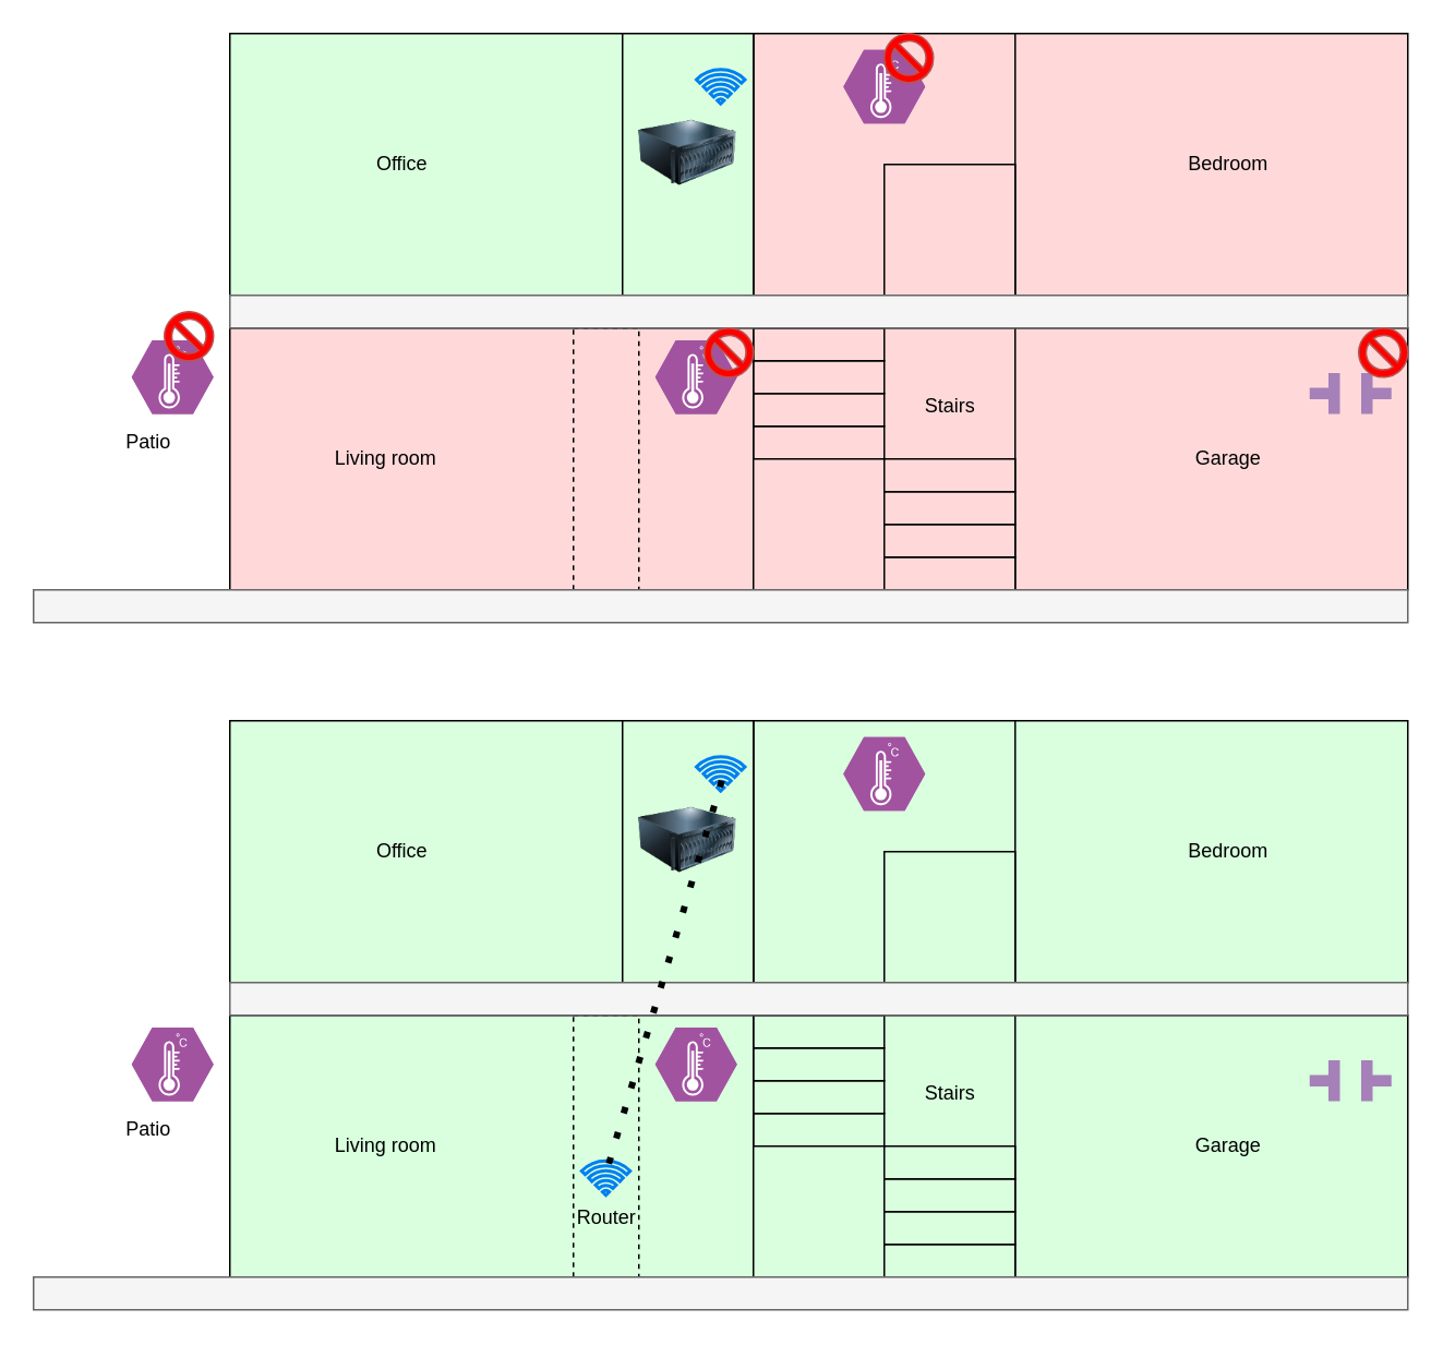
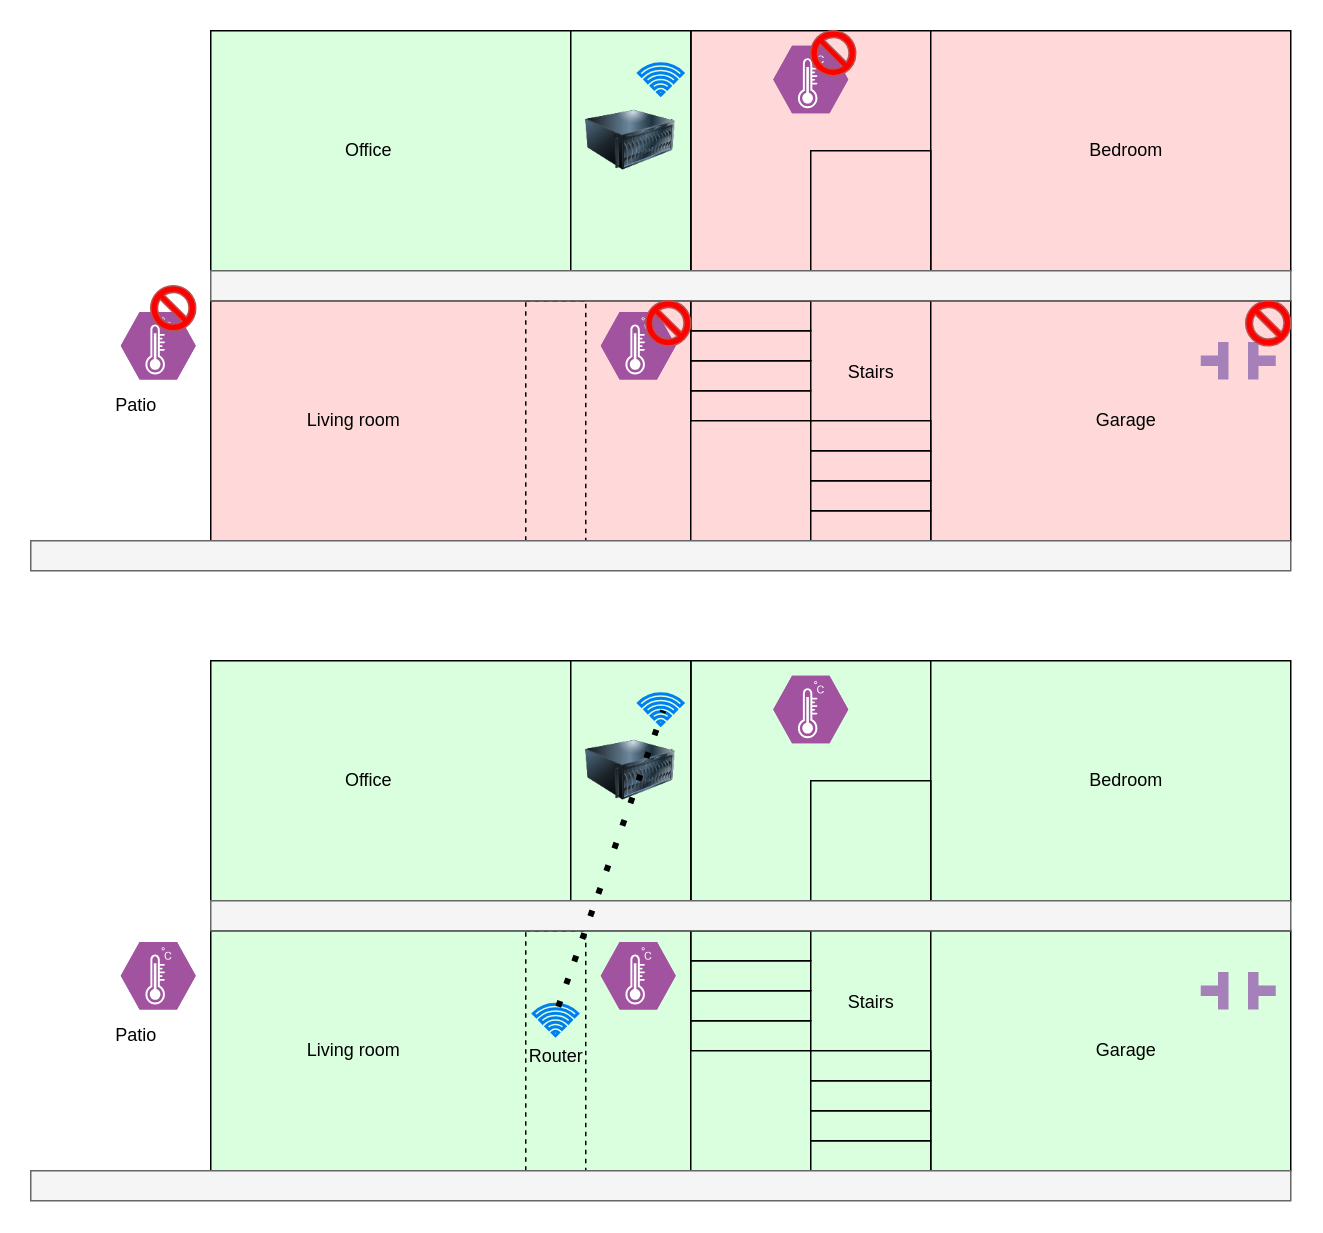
  <mxCell id="0" />
  <mxCell id="1" parent="0" />
  <mxCell id="2" value="" style="rounded=0;whiteSpace=wrap;html=1;fillColor=#FFD9D9;" vertex="1" parent="1"><mxGeometry x="460" y="20" width="160" height="160" as="geometry" /></mxCell>
  <mxCell id="3" value="" style="rounded=0;whiteSpace=wrap;html=1;fillColor=#FFD9D9;" vertex="1" parent="1"><mxGeometry x="140" y="200" width="480" height="160" as="geometry" /></mxCell>
  <mxCell id="4" value="" style="rounded=0;whiteSpace=wrap;html=1;fillColor=#FFD9D9;" vertex="1" parent="1"><mxGeometry x="460" y="200" width="160" height="160" as="geometry" /></mxCell>
  <mxCell id="5" value="" style="rounded=0;whiteSpace=wrap;html=1;fillColor=#D9FFDE;" vertex="1" parent="1"><mxGeometry x="140" y="20" width="320" height="160" as="geometry" /></mxCell>
  <mxCell id="6" value="" style="rounded=0;whiteSpace=wrap;html=1;fillColor=#D9FFDE;" vertex="1" parent="1"><mxGeometry x="380" y="20" width="80" height="160" as="geometry" /></mxCell>
  <mxCell id="7" value="" style="rounded=0;whiteSpace=wrap;html=1;fillColor=#FFD9D9;" vertex="1" parent="1"><mxGeometry x="620" y="20" width="240" height="160" as="geometry" /></mxCell>
  <mxCell id="8" value="" style="rounded=0;whiteSpace=wrap;html=1;fillColor=#FFD9D9;" vertex="1" parent="1"><mxGeometry x="620" y="200" width="240" height="160" as="geometry" /></mxCell>
  <mxCell id="9" value="" style="rounded=0;whiteSpace=wrap;html=1;fillColor=none;dashed=1;" vertex="1" parent="1"><mxGeometry x="350" y="200" width="40" height="160" as="geometry" /></mxCell>
  <mxCell id="10" value="" style="rounded=0;whiteSpace=wrap;html=1;fillColor=none;" vertex="1" parent="1"><mxGeometry x="460" y="200" width="80" height="20" as="geometry" /></mxCell>
  <mxCell id="11" value="" style="rounded=0;whiteSpace=wrap;html=1;fillColor=none;" vertex="1" parent="1"><mxGeometry x="460" y="220" width="80" height="20" as="geometry" /></mxCell>
  <mxCell id="12" value="" style="rounded=0;whiteSpace=wrap;html=1;fillColor=none;" vertex="1" parent="1"><mxGeometry x="460" y="240" width="80" height="20" as="geometry" /></mxCell>
  <mxCell id="13" value="" style="rounded=0;whiteSpace=wrap;html=1;fillColor=none;" vertex="1" parent="1"><mxGeometry x="460" y="260" width="80" height="20" as="geometry" /></mxCell>
  <mxCell id="14" value="" style="rounded=0;whiteSpace=wrap;html=1;fillColor=none;" vertex="1" parent="1"><mxGeometry x="540" y="280" width="80" height="20" as="geometry" /></mxCell>
  <mxCell id="15" value="" style="rounded=0;whiteSpace=wrap;html=1;fillColor=none;" vertex="1" parent="1"><mxGeometry x="540" y="300" width="80" height="20" as="geometry" /></mxCell>
  <mxCell id="16" value="" style="rounded=0;whiteSpace=wrap;html=1;fillColor=none;" vertex="1" parent="1"><mxGeometry x="540" y="320" width="80" height="20" as="geometry" /></mxCell>
  <mxCell id="17" value="" style="rounded=0;whiteSpace=wrap;html=1;fillColor=none;" vertex="1" parent="1"><mxGeometry x="540" y="340" width="80" height="20" as="geometry" /></mxCell>
  <mxCell id="18" value="Stairs" style="text;html=1;align=center;verticalAlign=middle;resizable=0;points=[];autosize=1;strokeColor=none;fillColor=none;" vertex="1" parent="1"><mxGeometry x="555" y="238" width="50" height="20" as="geometry" /></mxCell>
  <mxCell id="19" value="Office" style="text;html=1;align=center;verticalAlign=middle;resizable=0;points=[];autosize=1;strokeColor=none;fillColor=none;" vertex="1" parent="1"><mxGeometry x="220" y="90" width="50" height="20" as="geometry" /></mxCell>
  <mxCell id="20" value="Living room" style="text;html=1;align=center;verticalAlign=middle;resizable=0;points=[];autosize=1;strokeColor=none;fillColor=none;" vertex="1" parent="1"><mxGeometry x="195" y="270" width="80" height="20" as="geometry" /></mxCell>
  <mxCell id="21" value="Patio" style="text;html=1;align=center;verticalAlign=middle;resizable=0;points=[];autosize=1;strokeColor=none;fillColor=none;" vertex="1" parent="1"><mxGeometry x="70" y="260" width="40" height="20" as="geometry" /></mxCell>
  <mxCell id="22" value="Garage" style="text;html=1;align=center;verticalAlign=middle;resizable=0;points=[];autosize=1;strokeColor=none;fillColor=none;" vertex="1" parent="1"><mxGeometry x="720" y="270" width="60" height="20" as="geometry" /></mxCell>
  <mxCell id="23" value="Bedroom" style="text;html=1;align=center;verticalAlign=middle;resizable=0;points=[];autosize=1;strokeColor=none;fillColor=none;" vertex="1" parent="1"><mxGeometry x="720" y="90" width="60" height="20" as="geometry" /></mxCell>
  <mxCell id="24" value="" style="verticalLabelPosition=bottom;sketch=0;html=1;fillColor=#A153A0;strokeColor=#ffffff;verticalAlign=top;align=center;points=[[0,0.5,0],[0.125,0.25,0],[0.25,0,0],[0.5,0,0],[0.75,0,0],[0.875,0.25,0],[1,0.5,0],[0.875,0.75,0],[0.75,1,0],[0.5,1,0],[0.125,0.75,0]];pointerEvents=1;shape=mxgraph.cisco_safe.compositeIcon;bgIcon=mxgraph.cisco_safe.design.blank_device;resIcon=mxgraph.cisco_safe.design.sensor;fontColor=default;" vertex="1" parent="1"><mxGeometry x="400" y="207.5" width="50" height="45" as="geometry" /></mxCell>
  <mxCell id="25" value="" style="verticalLabelPosition=bottom;sketch=0;html=1;fillColor=#A153A0;strokeColor=#ffffff;verticalAlign=top;align=center;points=[[0,0.5,0],[0.125,0.25,0],[0.25,0,0],[0.5,0,0],[0.75,0,0],[0.875,0.25,0],[1,0.5,0],[0.875,0.75,0],[0.75,1,0],[0.5,1,0],[0.125,0.75,0]];pointerEvents=1;shape=mxgraph.cisco_safe.compositeIcon;bgIcon=mxgraph.cisco_safe.design.blank_device;resIcon=mxgraph.cisco_safe.design.sensor;fontColor=default;" vertex="1" parent="1"><mxGeometry x="80" y="207.5" width="50" height="45" as="geometry" /></mxCell>
  <mxCell id="26" value="" style="verticalLabelPosition=bottom;sketch=0;html=1;fillColor=#A153A0;strokeColor=#ffffff;verticalAlign=top;align=center;points=[[0,0.5,0],[0.125,0.25,0],[0.25,0,0],[0.5,0,0],[0.75,0,0],[0.875,0.25,0],[1,0.5,0],[0.875,0.75,0],[0.75,1,0],[0.5,1,0],[0.125,0.75,0]];pointerEvents=1;shape=mxgraph.cisco_safe.compositeIcon;bgIcon=mxgraph.cisco_safe.design.blank_device;resIcon=mxgraph.cisco_safe.design.sensor;fontColor=default;" vertex="1" parent="1"><mxGeometry x="515" y="30" width="50" height="45" as="geometry" /></mxCell>
  <mxCell id="27" value="" style="rounded=0;whiteSpace=wrap;html=1;fillColor=#FFD9D9;" vertex="1" parent="1"><mxGeometry x="540" y="100" width="80" height="80" as="geometry" /></mxCell>
  <mxCell id="28" value="" style="pointerEvents=1;verticalLabelPosition=bottom;shadow=0;dashed=0;align=center;html=1;verticalAlign=top;shape=mxgraph.electrical.plc_ladder.contact;fillColor=default;strokeColor=#A680B8;strokeWidth=7;" vertex="1" parent="1"><mxGeometry x="800" y="227.5" width="50" height="25" as="geometry" /></mxCell>
  <mxCell id="29" value="" style="image;html=1;image=img/lib/clip_art/computers/Server_128x128.png;fontColor=default;strokeColor=#A680B8;strokeWidth=7;fillColor=default;" vertex="1" parent="1"><mxGeometry x="390" y="63" width="60" height="60" as="geometry" /></mxCell>
  <mxCell id="30" value="" style="rounded=0;whiteSpace=wrap;html=1;fontColor=#333333;strokeColor=#666666;strokeWidth=1;fillColor=#f5f5f5;" vertex="1" parent="1"><mxGeometry x="140" y="180" width="720" height="20" as="geometry" /></mxCell>
  <mxCell id="31" value="" style="verticalLabelPosition=bottom;verticalAlign=top;html=1;shape=mxgraph.basic.no_symbol;strokeColor=#b85450;strokeWidth=1;fillColor=#FF0000;" vertex="1" parent="1"><mxGeometry x="100" y="190" width="30" height="30" as="geometry" /></mxCell>
  <mxCell id="32" value="" style="verticalLabelPosition=bottom;verticalAlign=top;html=1;shape=mxgraph.basic.no_symbol;strokeColor=#b85450;strokeWidth=1;fillColor=#FF0000;" vertex="1" parent="1"><mxGeometry x="430" y="200" width="30" height="30" as="geometry" /></mxCell>
  <mxCell id="33" value="" style="verticalLabelPosition=bottom;verticalAlign=top;html=1;shape=mxgraph.basic.no_symbol;strokeColor=#b85450;strokeWidth=1;fillColor=#FF0000;" vertex="1" parent="1"><mxGeometry x="540" y="20" width="30" height="30" as="geometry" /></mxCell>
  <mxCell id="34" value="" style="verticalLabelPosition=bottom;verticalAlign=top;html=1;shape=mxgraph.basic.no_symbol;strokeColor=#b85450;strokeWidth=1;fillColor=#FF0000;" vertex="1" parent="1"><mxGeometry x="830" y="200" width="30" height="30" as="geometry" /></mxCell>
  <mxCell id="35" value="" style="rounded=0;whiteSpace=wrap;html=1;fontColor=#333333;strokeColor=#666666;strokeWidth=1;fillColor=#f5f5f5;" vertex="1" parent="1"><mxGeometry x="20" y="360" width="840" height="20" as="geometry" /></mxCell>
  <mxCell id="36" value="" style="html=1;verticalLabelPosition=bottom;align=center;labelBackgroundColor=#ffffff;verticalAlign=top;strokeWidth=2;strokeColor=#0080F0;shadow=0;dashed=0;shape=mxgraph.ios7.icons.wifi;pointerEvents=1;fontColor=default;fillColor=none;" vertex="1" parent="1"><mxGeometry x="425.15" y="42" width="29.7" height="21" as="geometry" /></mxCell>
  <mxCell id="37" value="" style="rounded=0;whiteSpace=wrap;html=1;fillColor=#D9FFDE;" vertex="1" parent="1"><mxGeometry x="460" y="440" width="160" height="160" as="geometry" /></mxCell>
  <mxCell id="38" value="" style="rounded=0;whiteSpace=wrap;html=1;fillColor=#D9FFDE;" vertex="1" parent="1"><mxGeometry x="140" y="620" width="480" height="160" as="geometry" /></mxCell>
  <mxCell id="39" value="" style="rounded=0;whiteSpace=wrap;html=1;fillColor=#D9FFDE;" vertex="1" parent="1"><mxGeometry x="460" y="620" width="160" height="160" as="geometry" /></mxCell>
  <mxCell id="40" value="" style="rounded=0;whiteSpace=wrap;html=1;fillColor=#D9FFDE;" vertex="1" parent="1"><mxGeometry x="140" y="440" width="320" height="160" as="geometry" /></mxCell>
  <mxCell id="41" value="" style="rounded=0;whiteSpace=wrap;html=1;fillColor=#D9FFDE;" vertex="1" parent="1"><mxGeometry x="380" y="440" width="80" height="160" as="geometry" /></mxCell>
  <mxCell id="42" value="" style="rounded=0;whiteSpace=wrap;html=1;fillColor=#D9FFDE;" vertex="1" parent="1"><mxGeometry x="620" y="440" width="240" height="160" as="geometry" /></mxCell>
  <mxCell id="43" value="" style="rounded=0;whiteSpace=wrap;html=1;fillColor=#D9FFDE;" vertex="1" parent="1"><mxGeometry x="620" y="620" width="240" height="160" as="geometry" /></mxCell>
  <mxCell id="44" value="" style="rounded=0;whiteSpace=wrap;html=1;fillColor=none;dashed=1;" vertex="1" parent="1"><mxGeometry x="350" y="620" width="40" height="160" as="geometry" /></mxCell>
  <mxCell id="45" value="" style="rounded=0;whiteSpace=wrap;html=1;fillColor=none;" vertex="1" parent="1"><mxGeometry x="460" y="620" width="80" height="20" as="geometry" /></mxCell>
  <mxCell id="46" value="" style="rounded=0;whiteSpace=wrap;html=1;fillColor=none;" vertex="1" parent="1"><mxGeometry x="460" y="640" width="80" height="20" as="geometry" /></mxCell>
  <mxCell id="47" value="" style="rounded=0;whiteSpace=wrap;html=1;fillColor=none;" vertex="1" parent="1"><mxGeometry x="460" y="660" width="80" height="20" as="geometry" /></mxCell>
  <mxCell id="48" value="" style="rounded=0;whiteSpace=wrap;html=1;fillColor=none;" vertex="1" parent="1"><mxGeometry x="460" y="680" width="80" height="20" as="geometry" /></mxCell>
  <mxCell id="49" value="" style="rounded=0;whiteSpace=wrap;html=1;fillColor=none;" vertex="1" parent="1"><mxGeometry x="540" y="700" width="80" height="20" as="geometry" /></mxCell>
  <mxCell id="50" value="" style="rounded=0;whiteSpace=wrap;html=1;fillColor=none;" vertex="1" parent="1"><mxGeometry x="540" y="720" width="80" height="20" as="geometry" /></mxCell>
  <mxCell id="51" value="" style="rounded=0;whiteSpace=wrap;html=1;fillColor=none;" vertex="1" parent="1"><mxGeometry x="540" y="740" width="80" height="20" as="geometry" /></mxCell>
  <mxCell id="52" value="" style="rounded=0;whiteSpace=wrap;html=1;fillColor=none;" vertex="1" parent="1"><mxGeometry x="540" y="760" width="80" height="20" as="geometry" /></mxCell>
  <mxCell id="53" value="Stairs" style="text;html=1;align=center;verticalAlign=middle;resizable=0;points=[];autosize=1;strokeColor=none;fillColor=none;" vertex="1" parent="1"><mxGeometry x="555" y="658" width="50" height="20" as="geometry" /></mxCell>
  <mxCell id="54" value="Office" style="text;html=1;align=center;verticalAlign=middle;resizable=0;points=[];autosize=1;strokeColor=none;fillColor=none;" vertex="1" parent="1"><mxGeometry x="220" y="510" width="50" height="20" as="geometry" /></mxCell>
  <mxCell id="55" value="Living room" style="text;html=1;align=center;verticalAlign=middle;resizable=0;points=[];autosize=1;strokeColor=none;fillColor=none;" vertex="1" parent="1"><mxGeometry x="195" y="690" width="80" height="20" as="geometry" /></mxCell>
  <mxCell id="56" value="Patio" style="text;html=1;align=center;verticalAlign=middle;resizable=0;points=[];autosize=1;strokeColor=none;fillColor=none;" vertex="1" parent="1"><mxGeometry x="70" y="680" width="40" height="20" as="geometry" /></mxCell>
  <mxCell id="57" value="Garage" style="text;html=1;align=center;verticalAlign=middle;resizable=0;points=[];autosize=1;strokeColor=none;fillColor=none;" vertex="1" parent="1"><mxGeometry x="720" y="690" width="60" height="20" as="geometry" /></mxCell>
  <mxCell id="58" value="Bedroom" style="text;html=1;align=center;verticalAlign=middle;resizable=0;points=[];autosize=1;strokeColor=none;fillColor=none;" vertex="1" parent="1"><mxGeometry x="720" y="510" width="60" height="20" as="geometry" /></mxCell>
  <mxCell id="59" value="" style="verticalLabelPosition=bottom;sketch=0;html=1;fillColor=#A153A0;strokeColor=#ffffff;verticalAlign=top;align=center;points=[[0,0.5,0],[0.125,0.25,0],[0.25,0,0],[0.5,0,0],[0.75,0,0],[0.875,0.25,0],[1,0.5,0],[0.875,0.75,0],[0.75,1,0],[0.5,1,0],[0.125,0.75,0]];pointerEvents=1;shape=mxgraph.cisco_safe.compositeIcon;bgIcon=mxgraph.cisco_safe.design.blank_device;resIcon=mxgraph.cisco_safe.design.sensor;fontColor=default;" vertex="1" parent="1"><mxGeometry x="400" y="627.5" width="50" height="45" as="geometry" /></mxCell>
  <mxCell id="60" value="" style="verticalLabelPosition=bottom;sketch=0;html=1;fillColor=#A153A0;strokeColor=#ffffff;verticalAlign=top;align=center;points=[[0,0.5,0],[0.125,0.25,0],[0.25,0,0],[0.5,0,0],[0.75,0,0],[0.875,0.25,0],[1,0.5,0],[0.875,0.75,0],[0.75,1,0],[0.5,1,0],[0.125,0.75,0]];pointerEvents=1;shape=mxgraph.cisco_safe.compositeIcon;bgIcon=mxgraph.cisco_safe.design.blank_device;resIcon=mxgraph.cisco_safe.design.sensor;fontColor=default;" vertex="1" parent="1"><mxGeometry x="80" y="627.5" width="50" height="45" as="geometry" /></mxCell>
  <mxCell id="61" value="" style="verticalLabelPosition=bottom;sketch=0;html=1;fillColor=#A153A0;strokeColor=#ffffff;verticalAlign=top;align=center;points=[[0,0.5,0],[0.125,0.25,0],[0.25,0,0],[0.5,0,0],[0.75,0,0],[0.875,0.25,0],[1,0.5,0],[0.875,0.75,0],[0.75,1,0],[0.5,1,0],[0.125,0.75,0]];pointerEvents=1;shape=mxgraph.cisco_safe.compositeIcon;bgIcon=mxgraph.cisco_safe.design.blank_device;resIcon=mxgraph.cisco_safe.design.sensor;fontColor=default;" vertex="1" parent="1"><mxGeometry x="515" y="450" width="50" height="45" as="geometry" /></mxCell>
  <mxCell id="62" value="" style="rounded=0;whiteSpace=wrap;html=1;fillColor=#D9FFDE;" vertex="1" parent="1"><mxGeometry x="540" y="520" width="80" height="80" as="geometry" /></mxCell>
  <mxCell id="63" value="" style="pointerEvents=1;verticalLabelPosition=bottom;shadow=0;dashed=0;align=center;html=1;verticalAlign=top;shape=mxgraph.electrical.plc_ladder.contact;fillColor=default;strokeColor=#A680B8;strokeWidth=7;" vertex="1" parent="1"><mxGeometry x="800" y="647.5" width="50" height="25" as="geometry" /></mxCell>
  <mxCell id="64" value="" style="image;html=1;image=img/lib/clip_art/computers/Server_128x128.png;fontColor=default;strokeColor=#A680B8;strokeWidth=7;fillColor=default;" vertex="1" parent="1"><mxGeometry x="390" y="483" width="60" height="60" as="geometry" /></mxCell>
  <mxCell id="65" value="" style="rounded=0;whiteSpace=wrap;html=1;fontColor=#333333;strokeColor=#666666;strokeWidth=1;fillColor=#f5f5f5;" vertex="1" parent="1"><mxGeometry x="140" y="600" width="720" height="20" as="geometry" /></mxCell>
  <mxCell id="66" value="" style="rounded=0;whiteSpace=wrap;html=1;fontColor=#333333;strokeColor=#666666;strokeWidth=1;fillColor=#f5f5f5;" vertex="1" parent="1"><mxGeometry x="20" y="780" width="840" height="20" as="geometry" /></mxCell>
  <mxCell id="67" value="" style="html=1;verticalLabelPosition=bottom;align=center;labelBackgroundColor=#ffffff;verticalAlign=top;strokeWidth=2;strokeColor=#0080F0;shadow=0;dashed=0;shape=mxgraph.ios7.icons.wifi;pointerEvents=1;fontColor=default;fillColor=none;" vertex="1" parent="1"><mxGeometry x="425.15" y="462" width="29.7" height="21" as="geometry" /></mxCell>
- <mxCell id="68" value="Router" style="html=1;verticalLabelPosition=bottom;align=center;labelBackgroundColor=none;verticalAlign=top;strokeWidth=2;strokeColor=#0080F0;shadow=0;dashed=0;shape=mxgraph.ios7.icons.wifi;pointerEvents=1;fontColor=default;fillColor=none;" vertex="1" parent="1"><mxGeometry x="355" y="709" width="29.7" height="21" as="geometry" /></mxCell>
+ <mxCell id="68" value="Router" style="html=1;verticalLabelPosition=bottom;align=center;labelBackgroundColor=none;verticalAlign=top;strokeWidth=2;strokeColor=#0080F0;shadow=0;dashed=0;shape=mxgraph.ios7.icons.wifi;pointerEvents=1;fontColor=default;fillColor=none;" vertex="1" parent="1"><mxGeometry x="355" y="669" width="29.7" height="21" as="geometry" /></mxCell>
  <mxCell id="69" value="" style="endArrow=none;dashed=1;html=1;dashPattern=1 3;strokeWidth=4;rounded=0;fontColor=default;entryX=0.556;entryY=0.532;entryDx=0;entryDy=0;entryPerimeter=0;exitX=0.561;exitY=0.079;exitDx=0;exitDy=0;exitPerimeter=0;" edge="1" parent="1" source="68" target="67"><mxGeometry width="50" height="50" relative="1" as="geometry"><mxPoint x="30" y="590" as="sourcePoint" /><mxPoint x="80" y="540" as="targetPoint" /></mxGeometry></mxCell>
